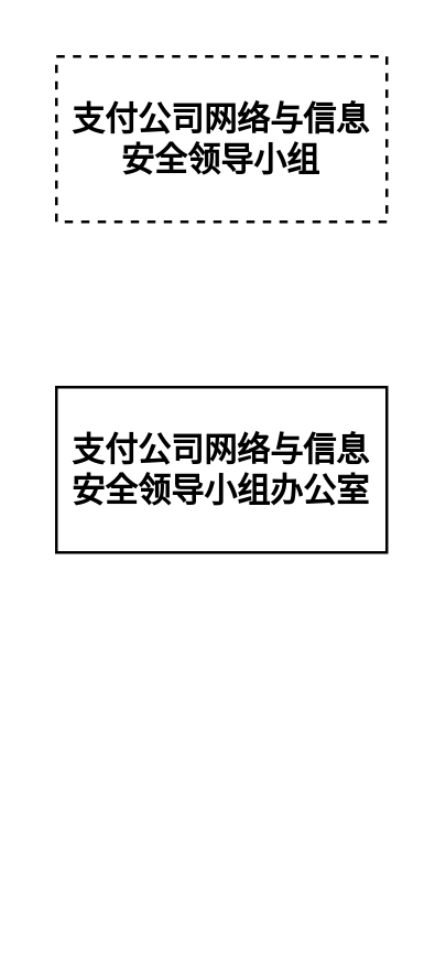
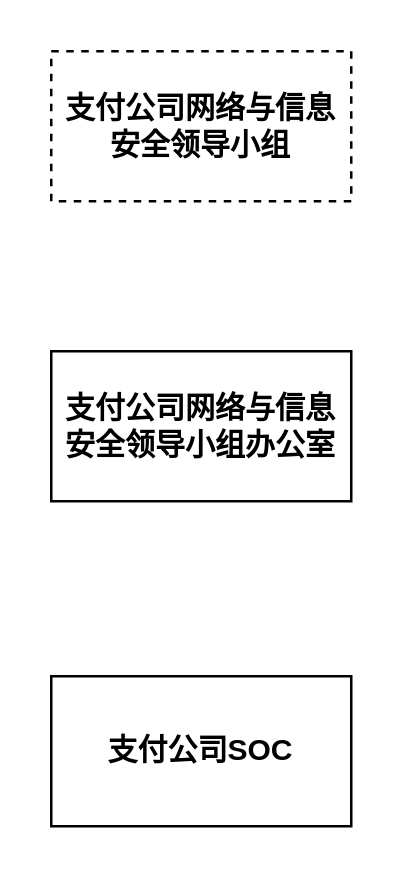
  <mxCell id="0" />
  <mxCell id="1" parent="0" />
  <mxCell id="2" value="支付公司网络与信息安全领导小组" style="rounded=0;whiteSpace=wrap;html=1;fontStyle=1;dashed=1;" vertex="1" parent="1"><mxGeometry x="20" y="20" width="120" height="60" as="geometry" /></mxCell>
  <mxCell id="3" value="支付公司网络与信息安全领导小组办公室" style="rounded=0;whiteSpace=wrap;html=1;fontStyle=1" vertex="1" parent="1"><mxGeometry x="20" y="140" width="120" height="60" as="geometry" /></mxCell>
+ <mxCell id="4" value="支付公司SOC" style="rounded=0;whiteSpace=wrap;html=1;fontStyle=1" vertex="1" parent="1"><mxGeometry x="20" y="270" width="120" height="60" as="geometry" /></mxCell>
